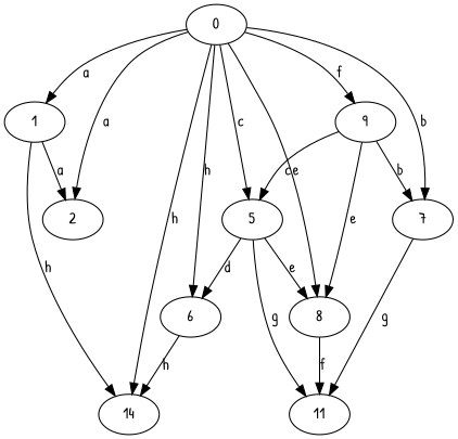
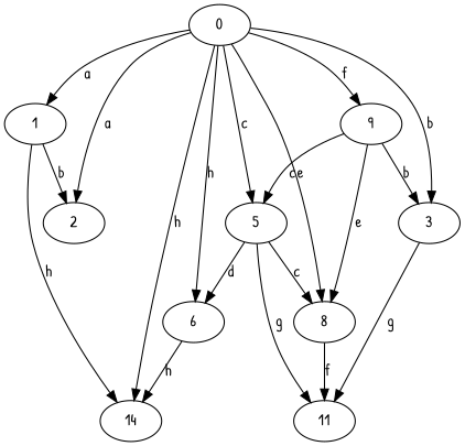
  strict digraph {
    fontname="Patrick Hand"
    node [fontname="Patrick Hand"]
    edge [fontname="Patrick Hand"]
    1
    2
    14
    0
-   3 [label=7]
+   3
    5
    6
    8
    9
    11
-   1 -> 2 [label=a]
+   1 -> 2 [label=b]
    1 -> 14 [label=h]
    0 -> 1 [label=a]
    0 -> 2 [label=a]
    0 -> 14 [label=h]
    0 -> 3 [label=b]
    0 -> 5 [label=c]
    0 -> 6 [label=h]
    0 -> 8 [label=e]
    0 -> 9 [label=f]
    3 -> 11 [label=g]
    5 -> 6 [label=d]
-   5 -> 8 [label=e]
+   5 -> 8 [label=c]
    5 -> 11 [label=g]
    6 -> 14 [label=h]
    8 -> 11 [label=f]
    9 -> 3 [label=b]
    9 -> 5 [label=c]
    9 -> 8 [label=e]
  }
